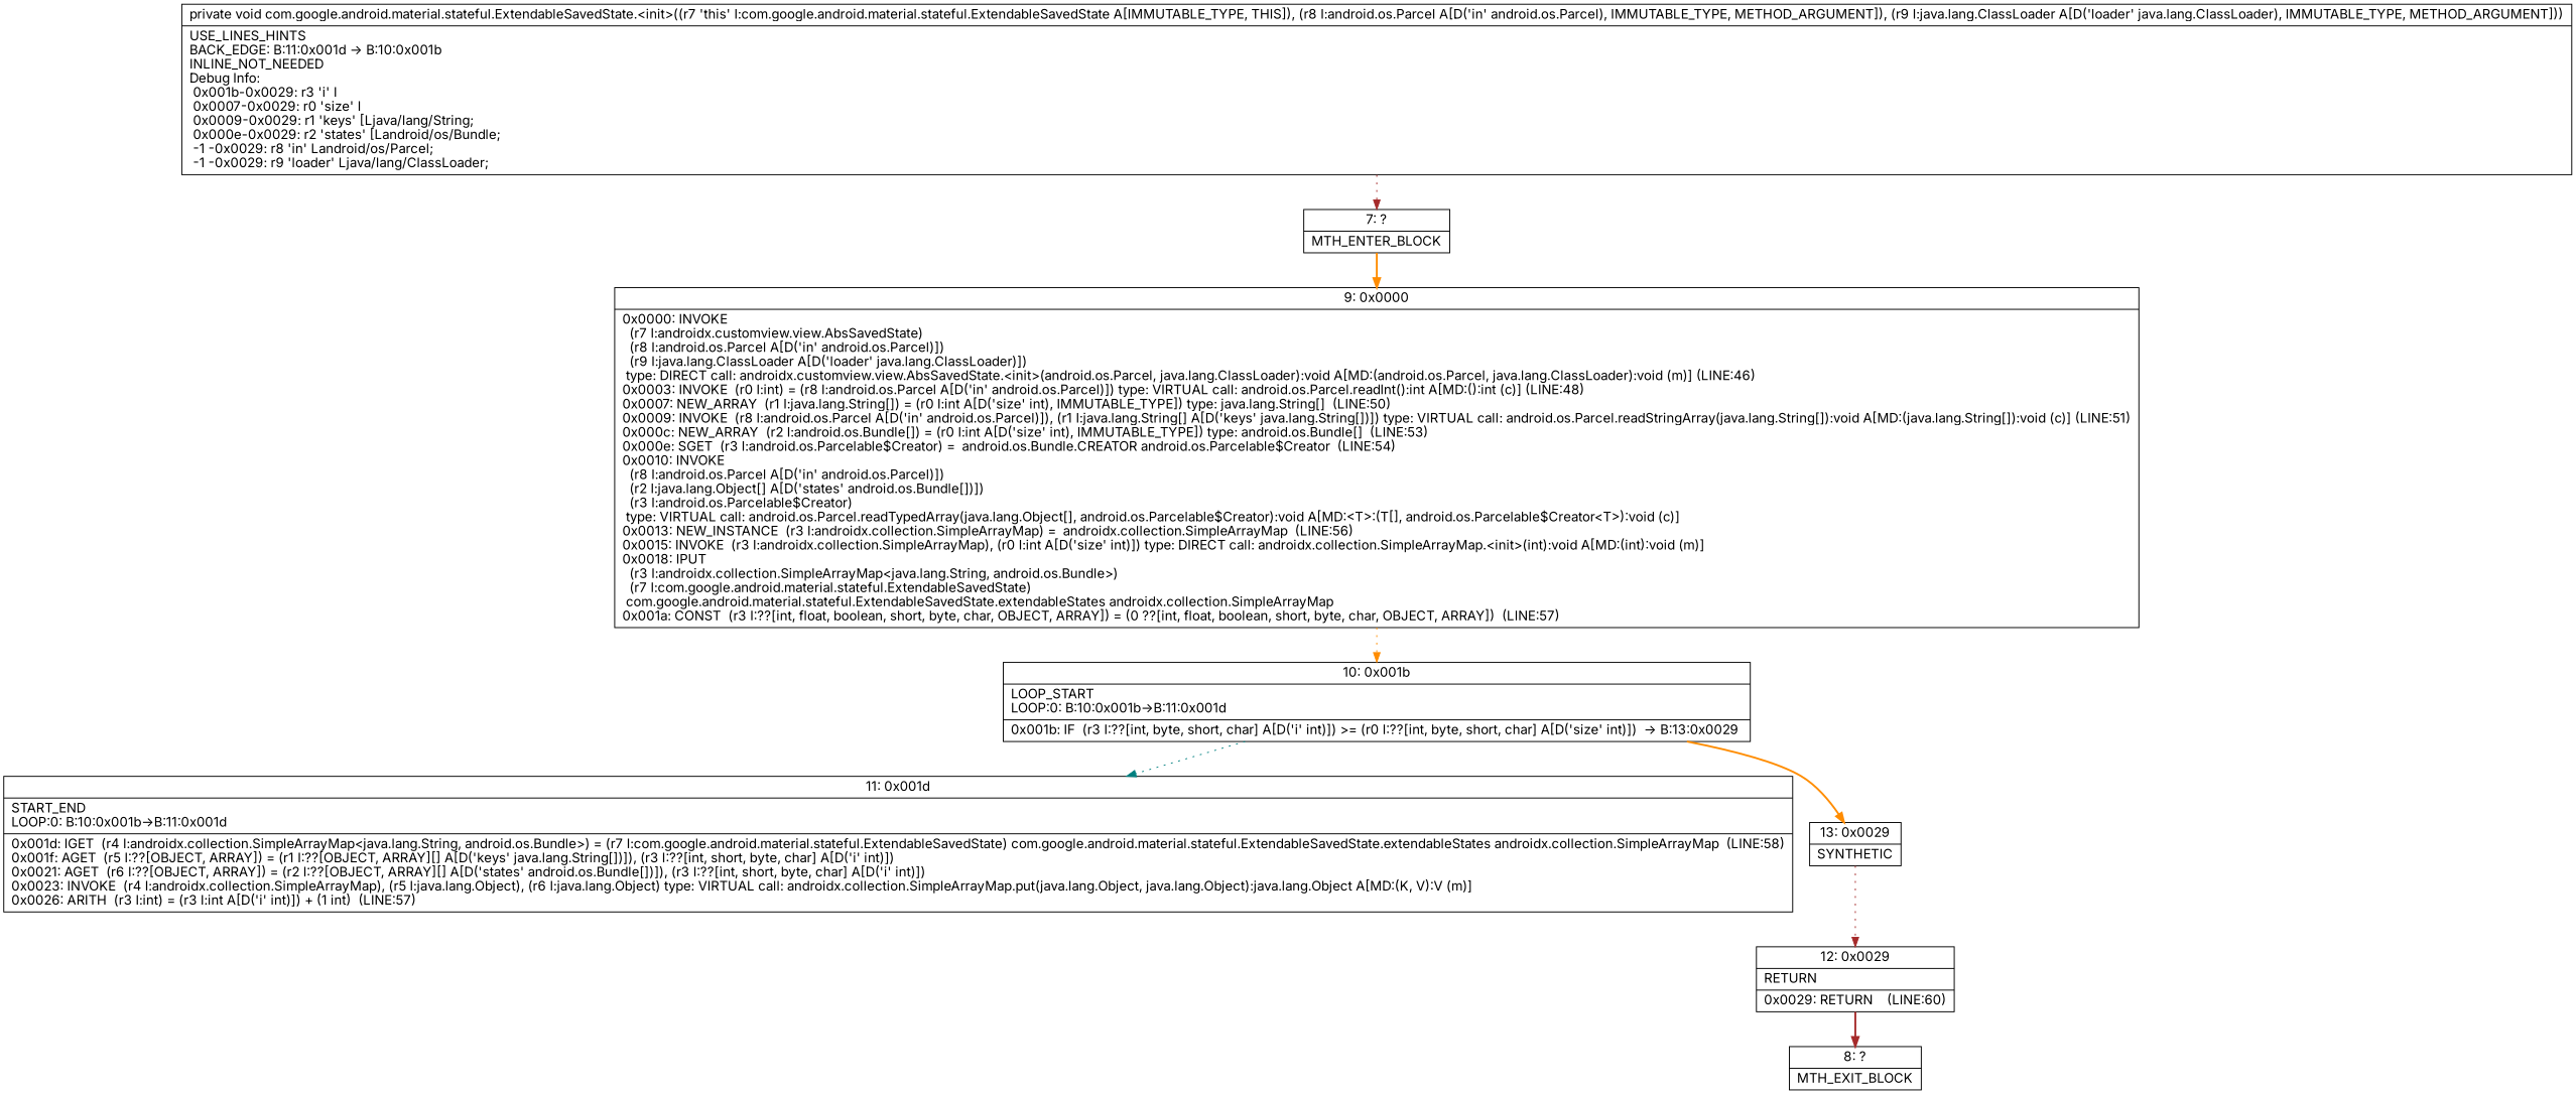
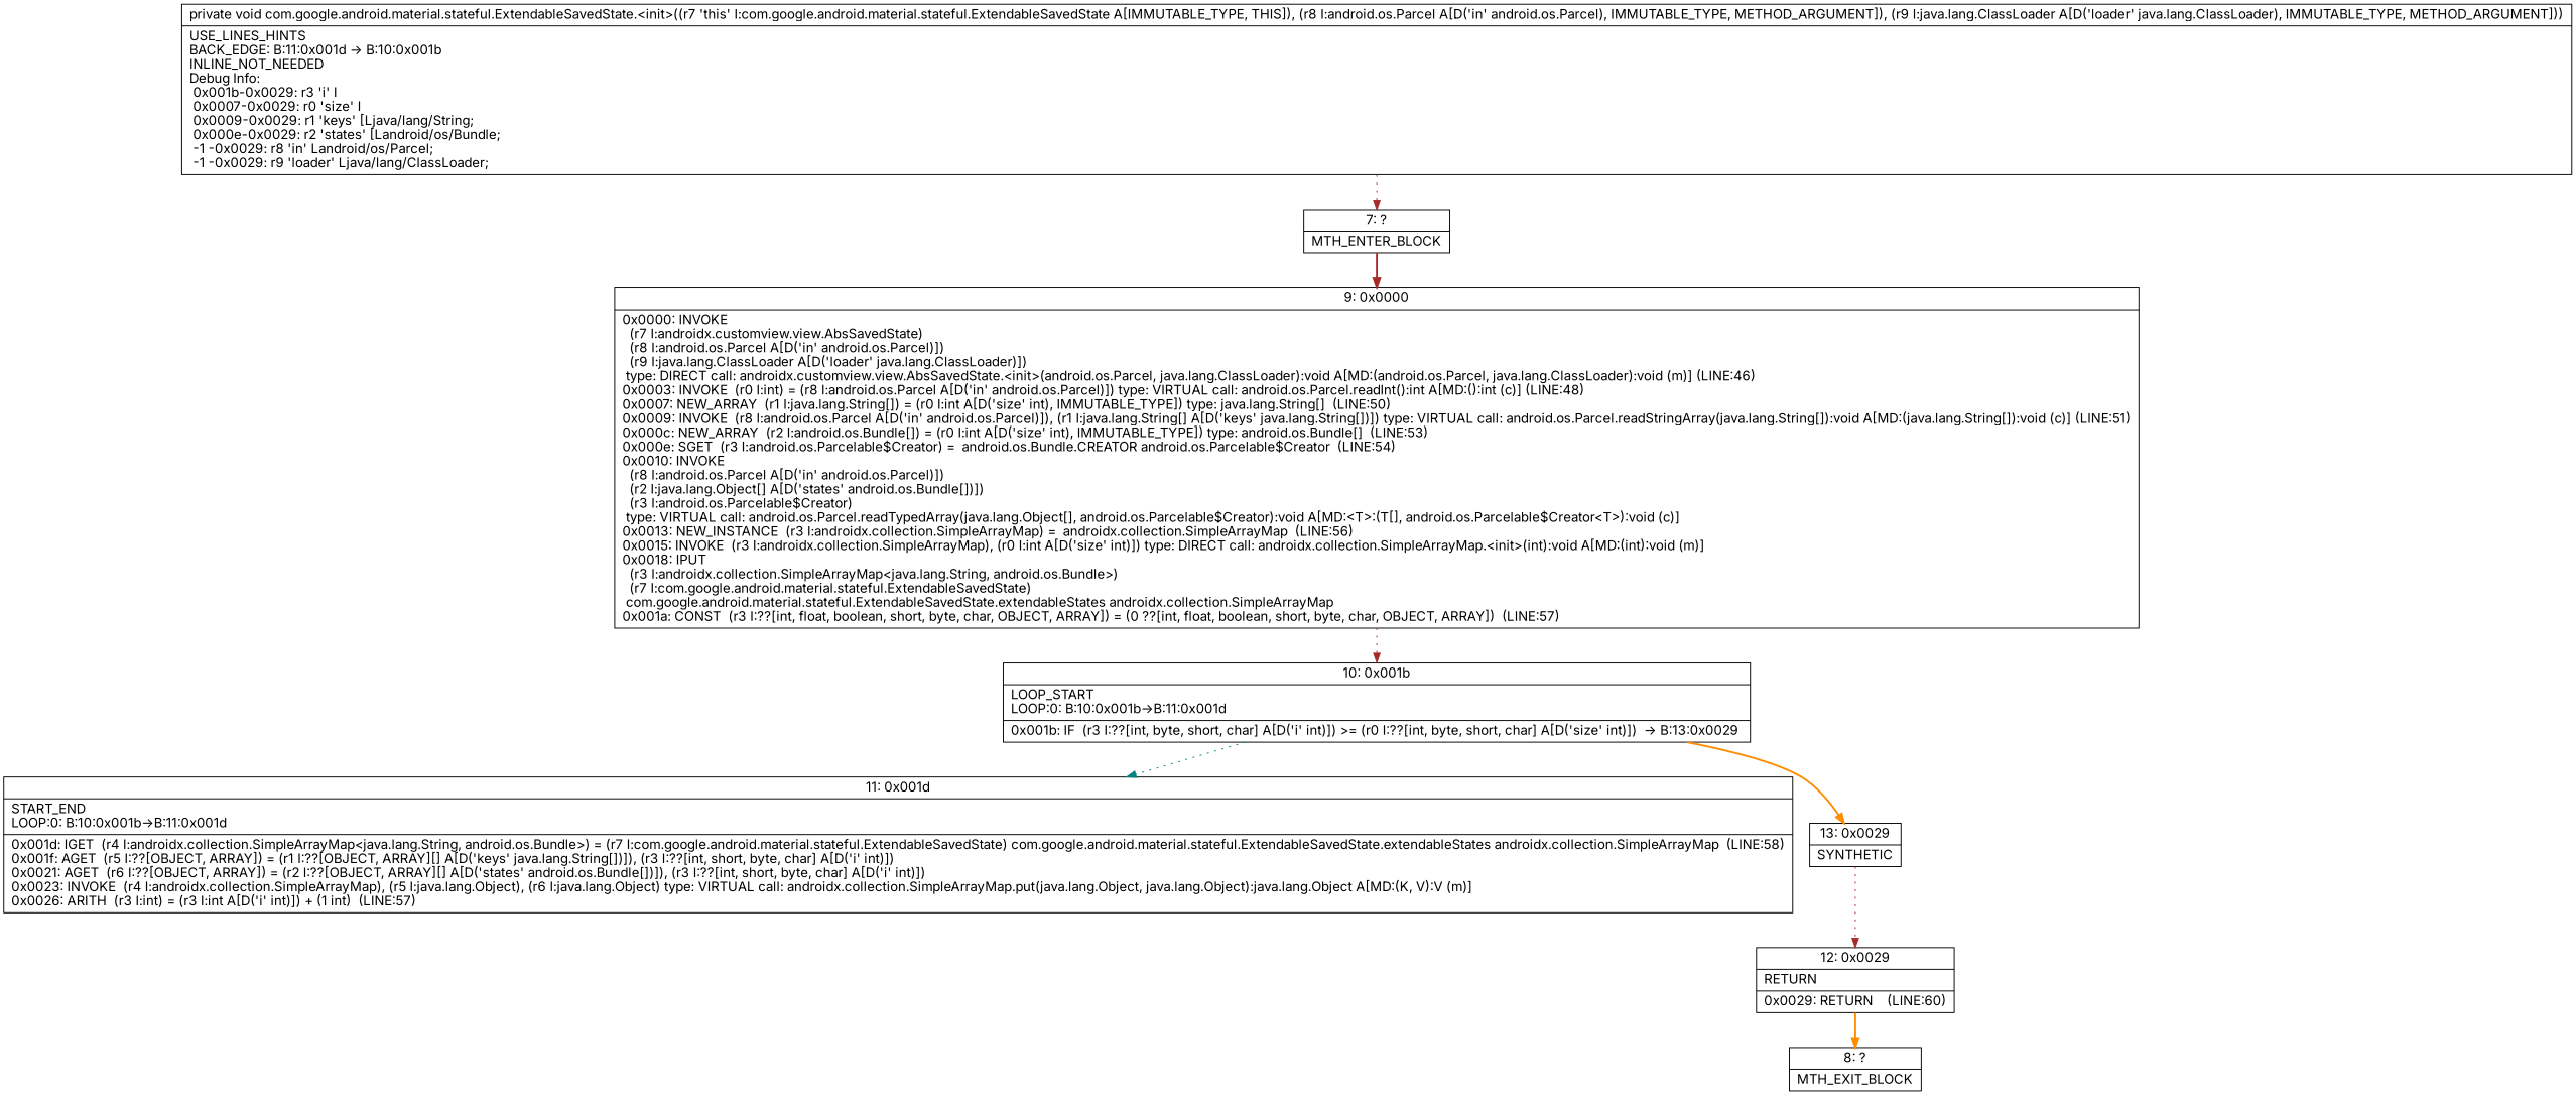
  digraph {
    fontname=Inter
    node [fontname=Inter shape=record]
    edge [color=brown fontname=Inter style=dotted]
    n1 [label="{7\:\ ?|MTH_ENTER_BLOCK\l}"]
    n2 [label="{9\:\ 0x0000|0x0000: INVOKE  \l  (r7 I:androidx.customview.view.AbsSavedState)\l  (r8 I:android.os.Parcel A[D('in' android.os.Parcel)])\l  (r9 I:java.lang.ClassLoader A[D('loader' java.lang.ClassLoader)])\l type: DIRECT call: androidx.customview.view.AbsSavedState.\<init\>(android.os.Parcel, java.lang.ClassLoader):void A[MD:(android.os.Parcel, java.lang.ClassLoader):void (m)] (LINE:46)\l0x0003: INVOKE  (r0 I:int) = (r8 I:android.os.Parcel A[D('in' android.os.Parcel)]) type: VIRTUAL call: android.os.Parcel.readInt():int A[MD:():int (c)] (LINE:48)\l0x0007: NEW_ARRAY  (r1 I:java.lang.String[]) = (r0 I:int A[D('size' int), IMMUTABLE_TYPE]) type: java.lang.String[]  (LINE:50)\l0x0009: INVOKE  (r8 I:android.os.Parcel A[D('in' android.os.Parcel)]), (r1 I:java.lang.String[] A[D('keys' java.lang.String[])]) type: VIRTUAL call: android.os.Parcel.readStringArray(java.lang.String[]):void A[MD:(java.lang.String[]):void (c)] (LINE:51)\l0x000c: NEW_ARRAY  (r2 I:android.os.Bundle[]) = (r0 I:int A[D('size' int), IMMUTABLE_TYPE]) type: android.os.Bundle[]  (LINE:53)\l0x000e: SGET  (r3 I:android.os.Parcelable$Creator) =  android.os.Bundle.CREATOR android.os.Parcelable$Creator  (LINE:54)\l0x0010: INVOKE  \l  (r8 I:android.os.Parcel A[D('in' android.os.Parcel)])\l  (r2 I:java.lang.Object[] A[D('states' android.os.Bundle[])])\l  (r3 I:android.os.Parcelable$Creator)\l type: VIRTUAL call: android.os.Parcel.readTypedArray(java.lang.Object[], android.os.Parcelable$Creator):void A[MD:\<T\>:(T[], android.os.Parcelable$Creator\<T\>):void (c)]\l0x0013: NEW_INSTANCE  (r3 I:androidx.collection.SimpleArrayMap) =  androidx.collection.SimpleArrayMap  (LINE:56)\l0x0015: INVOKE  (r3 I:androidx.collection.SimpleArrayMap), (r0 I:int A[D('size' int)]) type: DIRECT call: androidx.collection.SimpleArrayMap.\<init\>(int):void A[MD:(int):void (m)]\l0x0018: IPUT  \l  (r3 I:androidx.collection.SimpleArrayMap\<java.lang.String, android.os.Bundle\>)\l  (r7 I:com.google.android.material.stateful.ExtendableSavedState)\l com.google.android.material.stateful.ExtendableSavedState.extendableStates androidx.collection.SimpleArrayMap \l0x001a: CONST  (r3 I:??[int, float, boolean, short, byte, char, OBJECT, ARRAY]) = (0 ??[int, float, boolean, short, byte, char, OBJECT, ARRAY])  (LINE:57)\l}"]
    n3 [label="{10\:\ 0x001b|LOOP_START\lLOOP:0: B:10:0x001b\-\>B:11:0x001d\l|0x001b: IF  (r3 I:??[int, byte, short, char] A[D('i' int)]) \>= (r0 I:??[int, byte, short, char] A[D('size' int)])  \-\> B:13:0x0029 \l}"]
    n4 [label="{11\:\ 0x001d|START_END\lLOOP:0: B:10:0x001b\-\>B:11:0x001d\l|0x001d: IGET  (r4 I:androidx.collection.SimpleArrayMap\<java.lang.String, android.os.Bundle\>) = (r7 I:com.google.android.material.stateful.ExtendableSavedState) com.google.android.material.stateful.ExtendableSavedState.extendableStates androidx.collection.SimpleArrayMap  (LINE:58)\l0x001f: AGET  (r5 I:??[OBJECT, ARRAY]) = (r1 I:??[OBJECT, ARRAY][] A[D('keys' java.lang.String[])]), (r3 I:??[int, short, byte, char] A[D('i' int)]) \l0x0021: AGET  (r6 I:??[OBJECT, ARRAY]) = (r2 I:??[OBJECT, ARRAY][] A[D('states' android.os.Bundle[])]), (r3 I:??[int, short, byte, char] A[D('i' int)]) \l0x0023: INVOKE  (r4 I:androidx.collection.SimpleArrayMap), (r5 I:java.lang.Object), (r6 I:java.lang.Object) type: VIRTUAL call: androidx.collection.SimpleArrayMap.put(java.lang.Object, java.lang.Object):java.lang.Object A[MD:(K, V):V (m)]\l0x0026: ARITH  (r3 I:int) = (r3 I:int A[D('i' int)]) + (1 int)  (LINE:57)\l}"]
    n5 [label="{13\:\ 0x0029|SYNTHETIC\l}"]
    n6 [label="{12\:\ 0x0029|RETURN\l|0x0029: RETURN    (LINE:60)\l}"]
    n7 [label="{8\:\ ?|MTH_EXIT_BLOCK\l}"]
    n8 [label="{private void com.google.android.material.stateful.ExtendableSavedState.\<init\>((r7 'this' I:com.google.android.material.stateful.ExtendableSavedState A[IMMUTABLE_TYPE, THIS]), (r8 I:android.os.Parcel A[D('in' android.os.Parcel), IMMUTABLE_TYPE, METHOD_ARGUMENT]), (r9 I:java.lang.ClassLoader A[D('loader' java.lang.ClassLoader), IMMUTABLE_TYPE, METHOD_ARGUMENT]))  | USE_LINES_HINTS\lBACK_EDGE: B:11:0x001d \-\> B:10:0x001b\lINLINE_NOT_NEEDED\lDebug Info:\l  0x001b\-0x0029: r3 'i' I\l  0x0007\-0x0029: r0 'size' I\l  0x0009\-0x0029: r1 'keys' [Ljava\/lang\/String;\l  0x000e\-0x0029: r2 'states' [Landroid\/os\/Bundle;\l  \-1 \-0x0029: r8 'in' Landroid\/os\/Parcel;\l  \-1 \-0x0029: r9 'loader' Ljava\/lang\/ClassLoader;\l}"]
-   n1 -> n2 [color=darkorange style=bold]
-   n2 -> n3 [color=darkorange]
+   n1 -> n2 [style=bold]
+   n2 -> n3
    n3 -> n4 [color=teal]
    n3 -> n5 [color=darkorange style=bold]
    n5 -> n6
-   n6 -> n7 [style=bold]
+   n6 -> n7 [color=darkorange style=bold]
    n8 -> n1
  }
